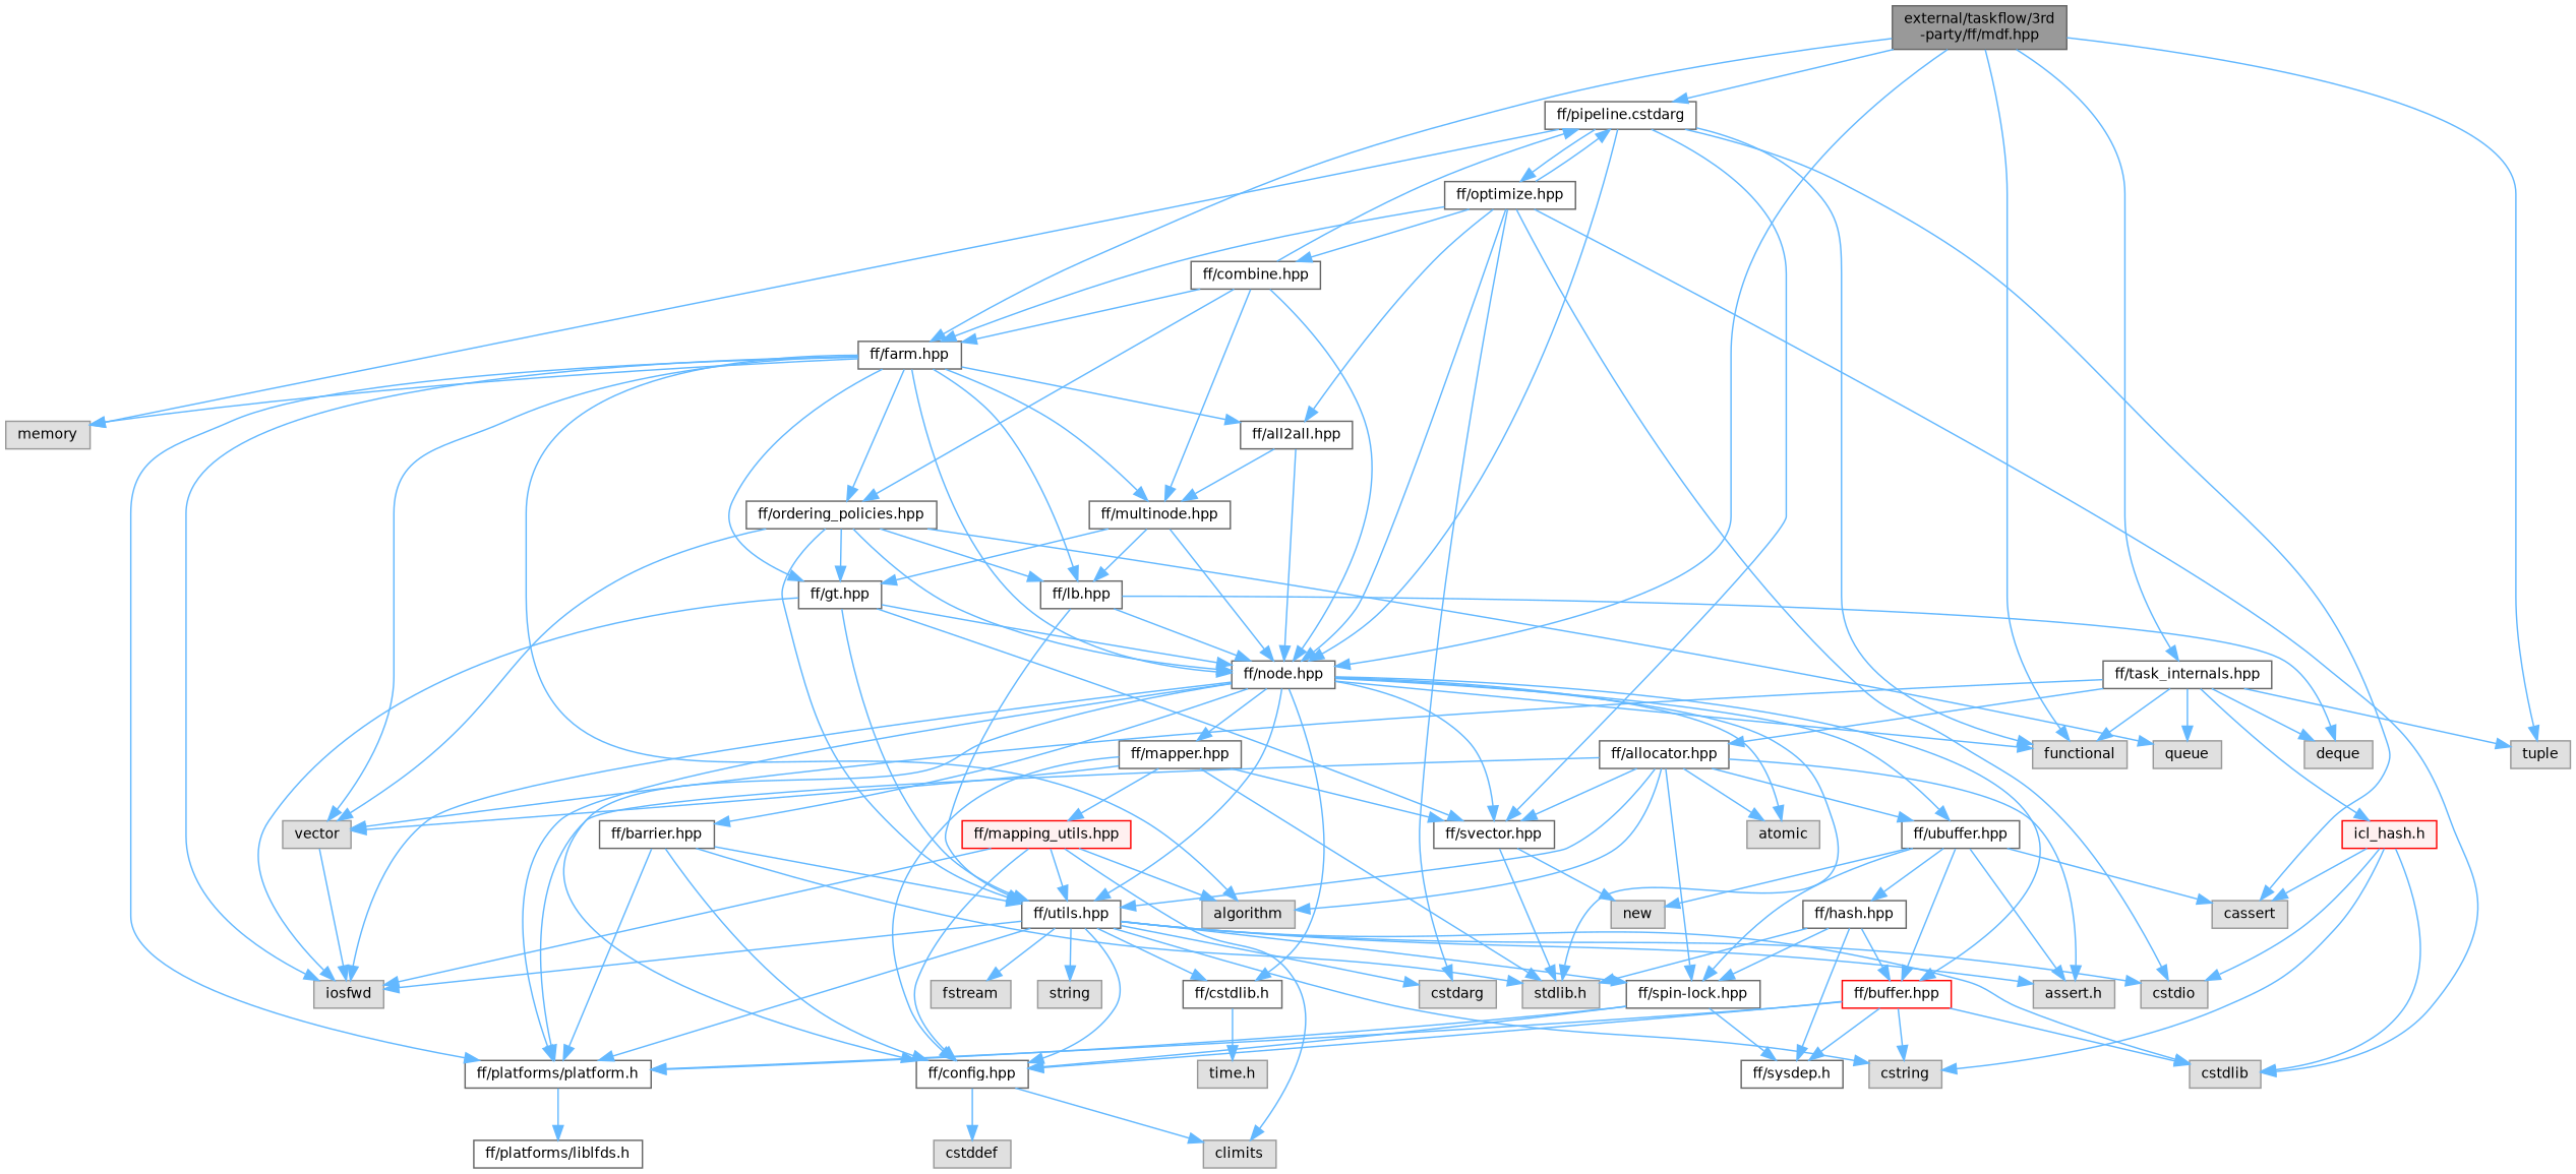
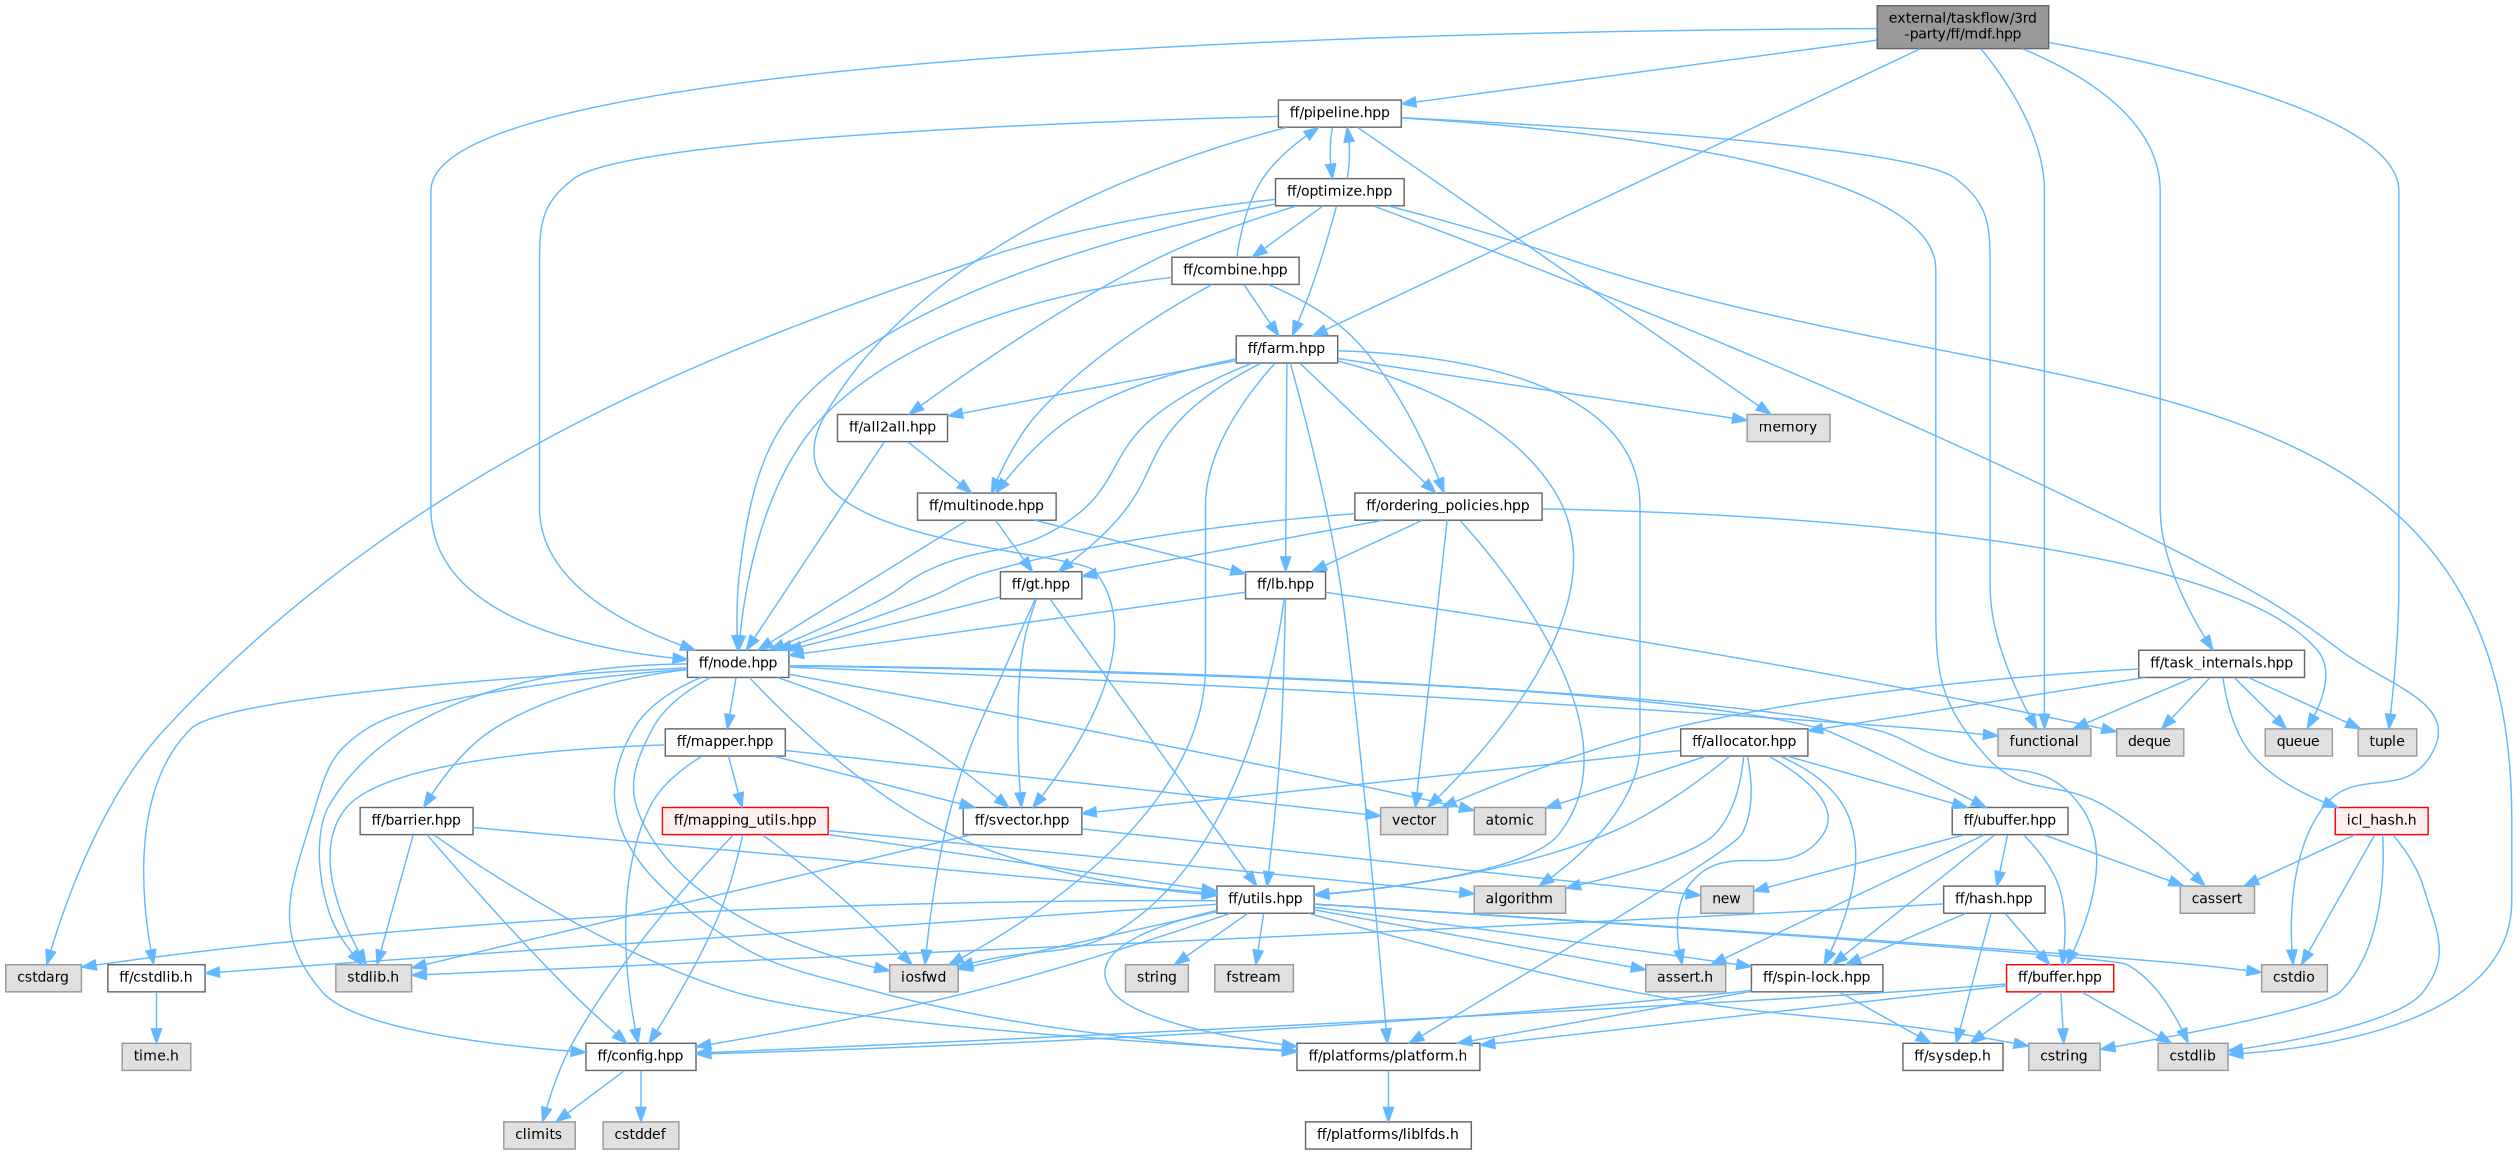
  digraph {
    node [color=grey40 fillcolor=white fontname=Helvetica fontsize=10 shape=box style=filled]
    edge [color=steelblue1 fontname=Helvetica fontsize=10 labelfontname=Helvetica labelfontsize=10 style=solid]
    n1 [color=gray40 fillcolor=grey60 fontcolor=black height=0.2 label="external/taskflow/3rd\l-party/ff/mdf.hpp" width=0.4]
    n2 [color=grey60 fillcolor="#E0E0E0" height=0.2 label=functional width=0.4]
    n3 [color=grey60 fillcolor="#E0E0E0" height=0.2 label=tuple width=0.4]
    n4 [height=0.2 label="ff/node.hpp" width=0.4]
-   n5 [height=0.2 label="ff/pipeline.cstdarg" width=0.4]
+   n5 [height=0.2 label="ff/pipeline.hpp" width=0.4]
    n6 [height=0.2 label="ff/farm.hpp" width=0.4]
    n7 [height=0.2 label="ff/task_internals.hpp" width=0.4]
    n8 [color=grey60 fillcolor="#E0E0E0" height=0.2 label="stdlib.h" width=0.4]
    n9 [color=grey60 fillcolor="#E0E0E0" height=0.2 label=iosfwd width=0.4]
    n10 [height=0.2 label="ff/platforms/platform.h" width=0.4]
    n11 [height=0.2 label="ff/cstdlib.h" width=0.4]
    n12 [height=0.2 label="ff/utils.hpp" width=0.4]
    n13 [height=0.2 label="ff/config.hpp" width=0.4]
    n14 [color=red height=0.2 label="ff/buffer.hpp" width=0.4]
    n15 [height=0.2 label="ff/ubuffer.hpp" width=0.4]
    n16 [height=0.2 label="ff/mapper.hpp" width=0.4]
    n17 [height=0.2 label="ff/svector.hpp" width=0.4]
    n18 [height=0.2 label="ff/barrier.hpp" width=0.4]
    n19 [color=grey60 fillcolor="#E0E0E0" height=0.2 label=atomic width=0.4]
    n20 [color=grey60 fillcolor="#E0E0E0" height=0.2 label=cassert width=0.4]
    n21 [color=grey60 fillcolor="#E0E0E0" height=0.2 label=memory width=0.4]
    n22 [height=0.2 label="ff/optimize.hpp" width=0.4]
    n23 [color=grey60 fillcolor="#E0E0E0" height=0.2 label=vector width=0.4]
    n24 [color=grey60 fillcolor="#E0E0E0" height=0.2 label=algorithm width=0.4]
    n25 [height=0.2 label="ff/all2all.hpp" width=0.4]
    n26 [height=0.2 label="ff/lb.hpp" width=0.4]
    n27 [height=0.2 label="ff/gt.hpp" width=0.4]
    n28 [height=0.2 label="ff/multinode.hpp" width=0.4]
    n29 [height=0.2 label="ff/ordering_policies.hpp" width=0.4]
    n30 [color=grey60 fillcolor="#E0E0E0" height=0.2 label=deque width=0.4]
    n31 [color=grey60 fillcolor="#E0E0E0" height=0.2 label=queue width=0.4]
    n32 [height=0.2 label="ff/allocator.hpp" width=0.4]
    n33 [color=red fillcolor="#FFF0F0" height=0.2 label="icl_hash.h" width=0.4]
    n34 [height=0.2 label="ff/platforms/liblfds.h" width=0.4]
    n35 [color=grey60 fillcolor="#E0E0E0" height=0.2 label="time.h" width=0.4]
    n36 [color=grey60 fillcolor="#E0E0E0" height=0.2 label="assert.h" width=0.4]
    n37 [color=grey60 fillcolor="#E0E0E0" height=0.2 label=cstdio width=0.4]
    n38 [color=grey60 fillcolor="#E0E0E0" height=0.2 label=cstdlib width=0.4]
    n39 [color=grey60 fillcolor="#E0E0E0" height=0.2 label=cstdarg width=0.4]
    n40 [color=grey60 fillcolor="#E0E0E0" height=0.2 label=cstring width=0.4]
    n41 [color=grey60 fillcolor="#E0E0E0" height=0.2 label=string width=0.4]
    n42 [color=grey60 fillcolor="#E0E0E0" height=0.2 label=fstream width=0.4]
    n43 [height=0.2 label="ff/spin-lock.hpp" width=0.4]
    n44 [color=grey60 fillcolor="#E0E0E0" height=0.2 label=cstddef width=0.4]
    n45 [color=grey60 fillcolor="#E0E0E0" height=0.2 label=climits width=0.4]
    n46 [height=0.2 label="ff/sysdep.h" width=0.4]
    n47 [color=grey60 fillcolor="#E0E0E0" height=0.2 label=new width=0.4]
    n48 [height=0.2 label="ff/hash.hpp" width=0.4]
    n49 [color=red fillcolor="#FFF0F0" height=0.2 label="ff/mapping_utils.hpp" width=0.4]
    n50 [height=0.2 label="ff/combine.hpp" width=0.4]
    n1 -> n2
    n1 -> n3
    n1 -> n4
    n1 -> n5
    n1 -> n6
    n1 -> n7
    n4 -> n2
    n4 -> n8
    n4 -> n9
    n4 -> n10
    n4 -> n11
    n4 -> n12
    n4 -> n13
    n4 -> n14
    n4 -> n15
    n4 -> n16
    n4 -> n17
    n4 -> n18
    n4 -> n19
    n5 -> n2
    n5 -> n4
    n5 -> n17
    n5 -> n20
    n5 -> n21
    n5 -> n22
    n6 -> n4
    n6 -> n9
    n6 -> n10
    n6 -> n21
    n6 -> n23
    n6 -> n24
    n6 -> n25
    n6 -> n26
    n6 -> n27
    n6 -> n28
    n6 -> n29
    n7 -> n2
    n7 -> n3
    n7 -> n23
    n7 -> n30
    n7 -> n31
    n7 -> n32
    n7 -> n33
    n10 -> n34
    n11 -> n35
    n12 -> n9
    n12 -> n10
    n12 -> n11
    n12 -> n13
    n12 -> n36
    n12 -> n37
    n12 -> n38
    n12 -> n39
    n12 -> n40
    n12 -> n41
    n12 -> n42
    n12 -> n43
    n13 -> n44
    n13 -> n45
    n14 -> n10
    n14 -> n13
    n14 -> n38
    n14 -> n40
    n14 -> n46
    n15 -> n14
    n15 -> n20
    n15 -> n36
    n15 -> n43
    n15 -> n47
    n15 -> n48
    n16 -> n8
    n16 -> n13
    n16 -> n17
    n16 -> n23
    n16 -> n49
    n17 -> n8
    n17 -> n47
    n18 -> n8
    n18 -> n10
    n18 -> n12
    n18 -> n13
    n22 -> n4
    n22 -> n5
    n22 -> n6
    n22 -> n25
    n22 -> n37
    n22 -> n38
    n22 -> n39
    n22 -> n50
    n25 -> n4
    n25 -> n28
    n26 -> n4
-   n23 -> n9
+   n26 -> n9
    n26 -> n12
    n26 -> n30
    n27 -> n4
    n27 -> n9
    n27 -> n12
    n27 -> n17
    n28 -> n4
    n28 -> n26
    n28 -> n27
    n29 -> n4
    n29 -> n12
    n29 -> n23
    n29 -> n26
    n29 -> n27
    n29 -> n31
    n32 -> n10
    n32 -> n12
    n32 -> n15
    n32 -> n17
    n32 -> n19
    n32 -> n24
    n32 -> n36
    n32 -> n43
    n33 -> n20
    n33 -> n37
    n33 -> n38
    n33 -> n40
    n43 -> n10
    n43 -> n13
    n43 -> n46
    n48 -> n8
    n48 -> n14
    n48 -> n43
    n48 -> n46
    n49 -> n9
    n49 -> n12
    n49 -> n13
    n49 -> n24
    n49 -> n45
    n50 -> n4
    n50 -> n5
    n50 -> n6
    n50 -> n28
    n50 -> n29
  }
